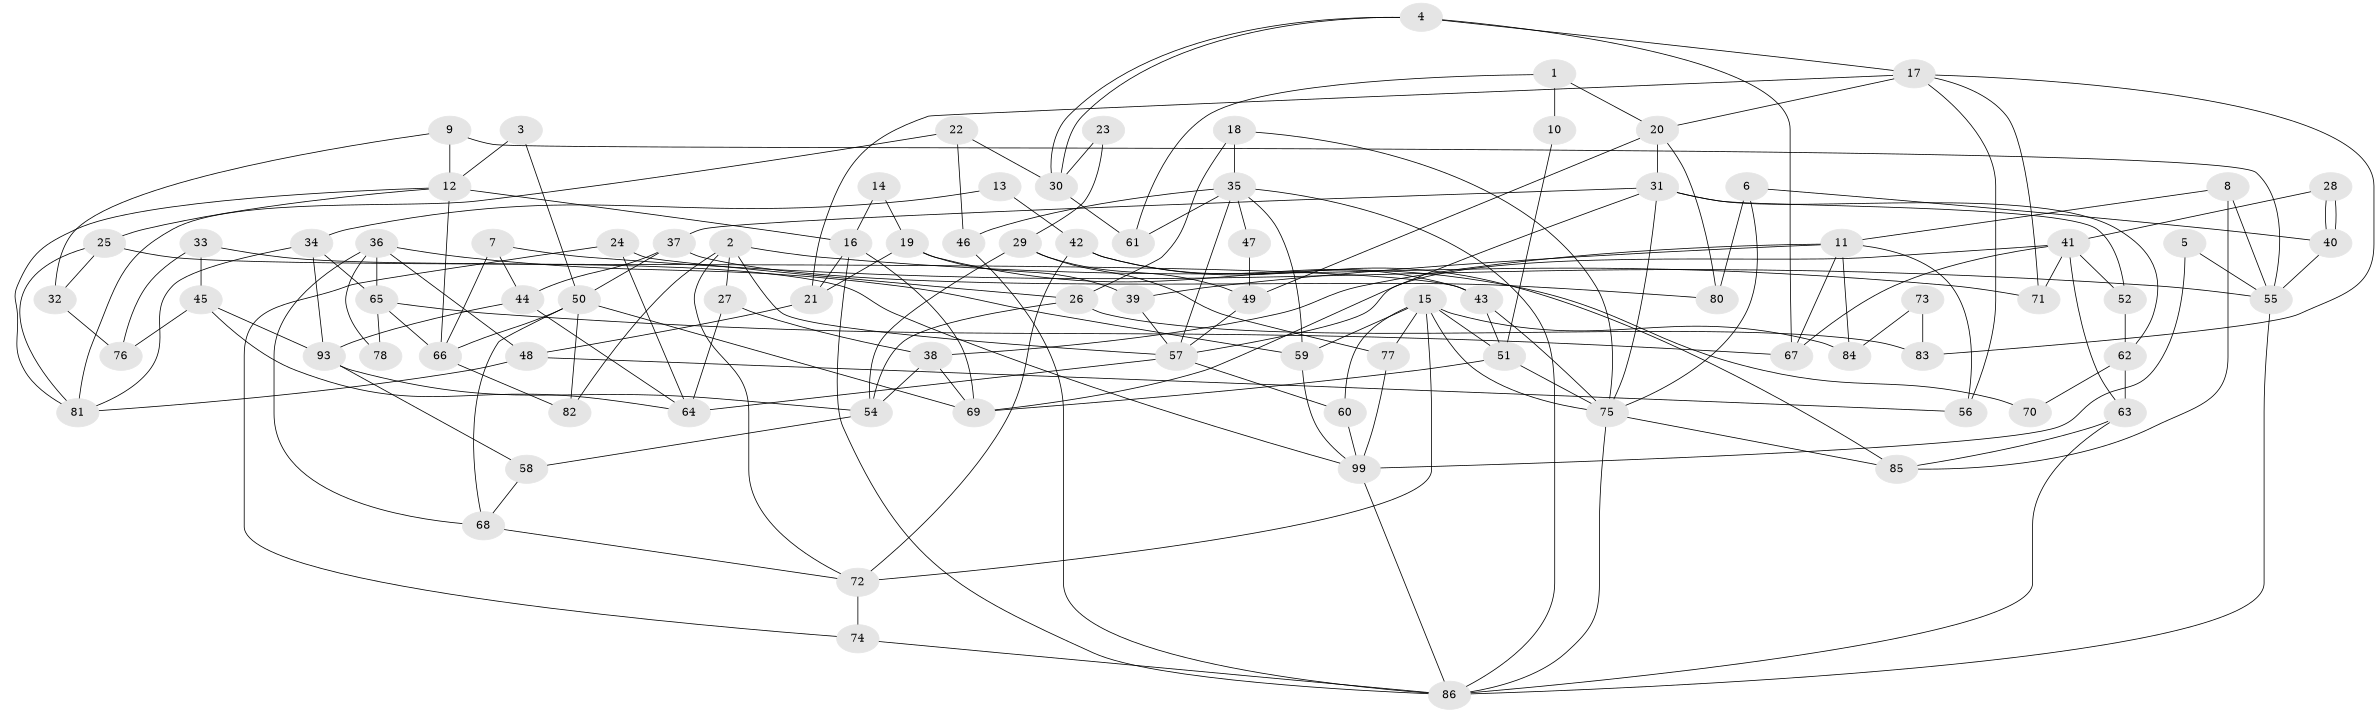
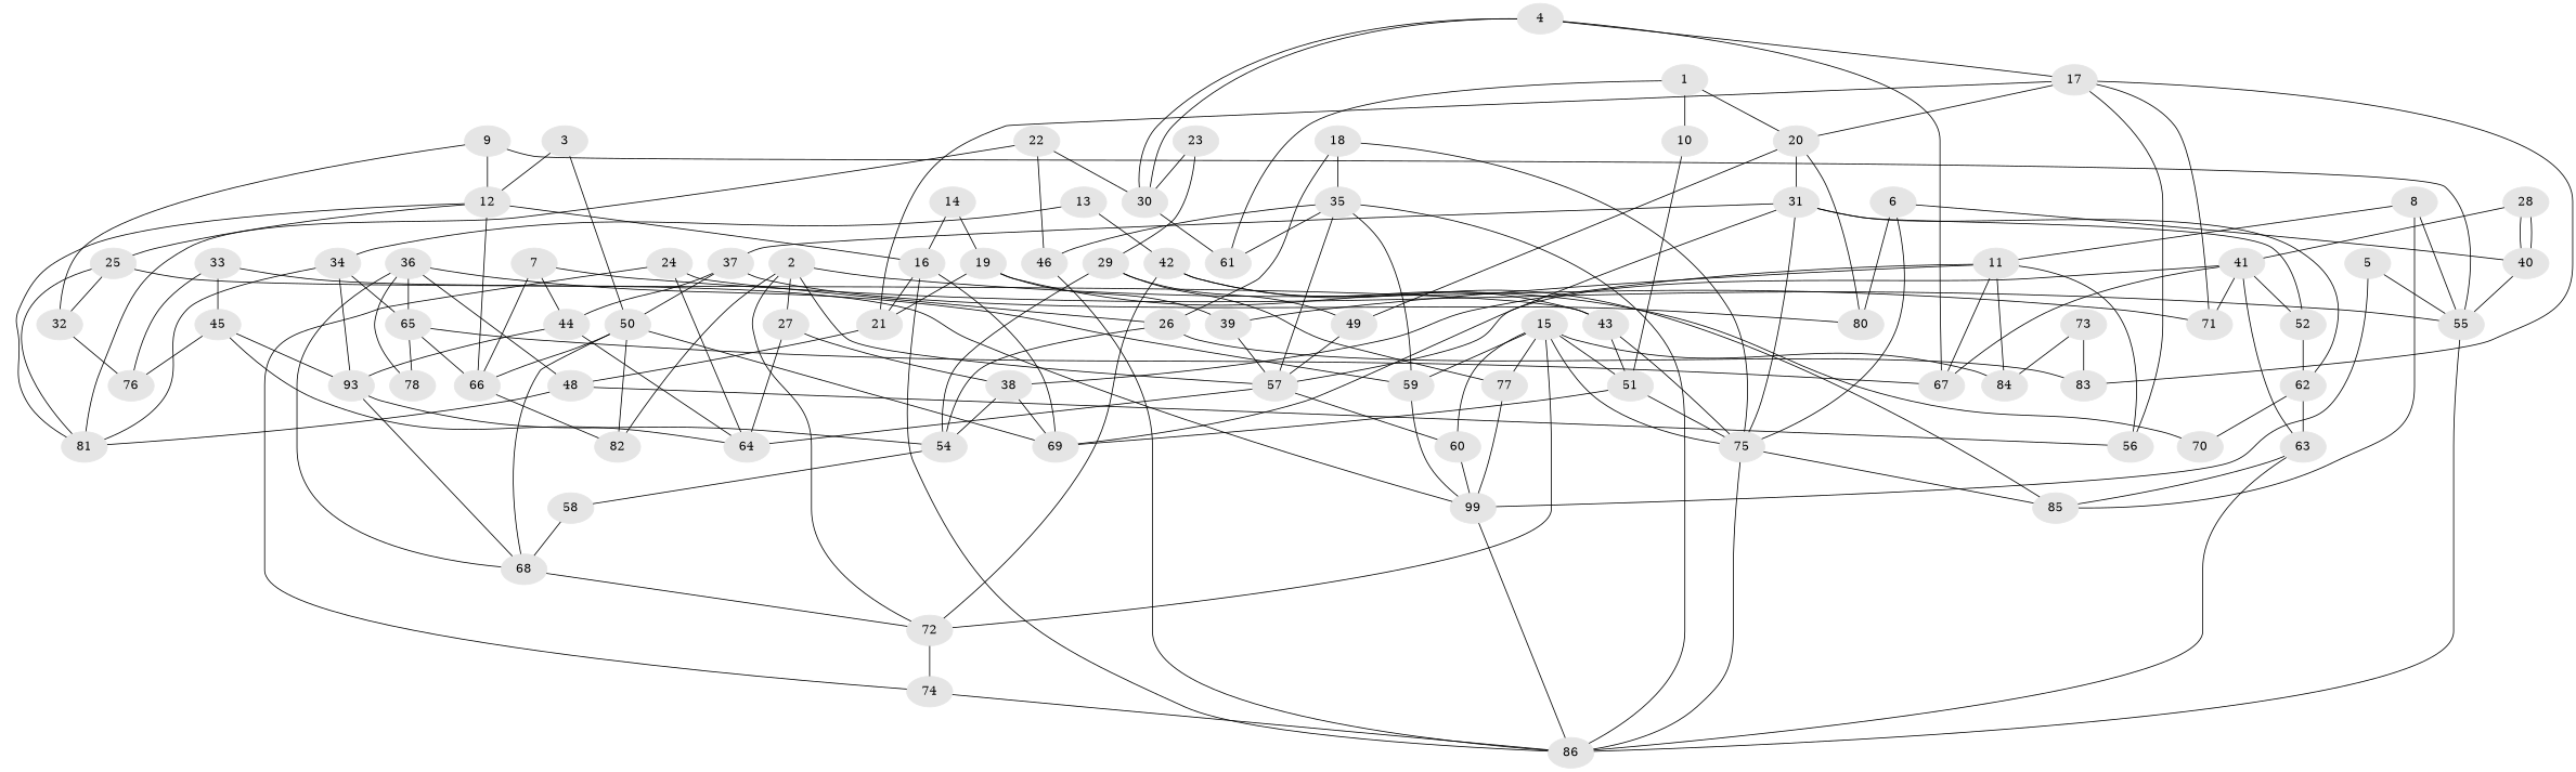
  graph {
    node [color=gray90 style=filled]
    1
    10
    20
    61
    51
    80
    31
    49
    2
    27
    57
    71
    72
    82
    38
    64
    60
    74
    3
    12
    50
    66
    16
    25
    81
    69
    68
    4
    17
    30
    67
    56
    21
    83
    5
    55
    n37 [label=99]
    86
    6
    40
    75
    85
    7
    44
    n45 [label=93]
    8
    11
    39
    84
    9
    32
    76
    54
    43
    13
    34
    42
    65
    14
    19
    70
    15
    59
    77
    48
    18
    26
    35
    46
-   47
    37
    52
    62
    22
    23
    29
    24
    58
    28
    41
    63
    33
    45
    78
    36
    73
    1 -- 10
    1 -- 20
    1 -- 61
    10 -- 51
    20 -- 80
    20 -- 31
    20 -- 49
    51 -- 69
    51 -- 75
    31 -- 69
    31 -- 75
    31 -- 37
    31 -- 52
    31 -- 62
    49 -- 57
    2 -- 27
    2 -- 57
    2 -- 71
    2 -- 72
    2 -- 82
    27 -- 38
    27 -- 64
    57 -- 64
    57 -- 60
    72 -- 74
    38 -- 69
    38 -- 54
    60 -- n37
    74 -- 86
    3 -- 12
    3 -- 50
    12 -- 66
    12 -- 16
    12 -- 25
    12 -- 81
    50 -- 82
    50 -- 66
    50 -- 69
    50 -- 68
    66 -- 82
    16 -- 69
    16 -- 21
    16 -- 86
    25 -- 81
    25 -- 32
    25 -- 43
    68 -- 72
    4 -- 17
    4 -- 30
    4 -- 30
    4 -- 67
    17 -- 20
    17 -- 71
    17 -- 56
    17 -- 21
    17 -- 83
    30 -- 61
    21 -- 48
    5 -- 55
    5 -- n37
    55 -- 86
    n37 -- 86
    6 -- 80
    6 -- 40
    6 -- 75
    40 -- 55
    75 -- 86
    75 -- 85
    7 -- 66
    7 -- 55
    7 -- 44
    44 -- 64
    44 -- n45
-   n45 -- 58
+   n45 -- 68
    n45 -- 54
    8 -- 55
    8 -- 85
    8 -- 11
    11 -- 38
    11 -- 67
    11 -- 56
    11 -- 39
    11 -- 84
    39 -- 57
    9 -- 12
    9 -- 55
    9 -- 32
    32 -- 76
    54 -- 58
    43 -- 51
    43 -- 75
    13 -- 34
    13 -- 42
    34 -- 81
    34 -- n45
    34 -- 65
    42 -- 72
    42 -- 85
    42 -- 43
    65 -- 66
    65 -- 67
    65 -- 78
    14 -- 16
    14 -- 19
    19 -- 21
    19 -- 39
    19 -- 70
    15 -- 51
    15 -- 72
    15 -- 60
    15 -- 75
    15 -- 84
    15 -- 59
    15 -- 77
    59 -- n37
    77 -- n37
    48 -- 81
    48 -- 56
    18 -- 75
    18 -- 26
    18 -- 35
    26 -- 83
    26 -- 54
    35 -- 61
    35 -- 57
    35 -- 86
    35 -- 59
    35 -- 46
-   35 -- 47
    46 -- 86
-   47 -- 49
    37 -- 80
    37 -- 50
    37 -- 44
    52 -- 62
    62 -- 70
    62 -- 63
    22 -- 81
    22 -- 30
    22 -- 46
    23 -- 30
    23 -- 29
    29 -- 49
    29 -- 54
    29 -- 77
    24 -- 64
    24 -- 74
    24 -- 26
    58 -- 68
    28 -- 40
    28 -- 40
    28 -- 41
    41 -- 57
    41 -- 71
    41 -- 67
    41 -- 52
    41 -- 63
    63 -- 86
    63 -- 85
    33 -- n37
    33 -- 76
    33 -- 45
    45 -- 64
    45 -- n45
    45 -- 76
    36 -- 68
    36 -- 65
    36 -- 59
    36 -- 48
    36 -- 78
    73 -- 83
    73 -- 84
  }
